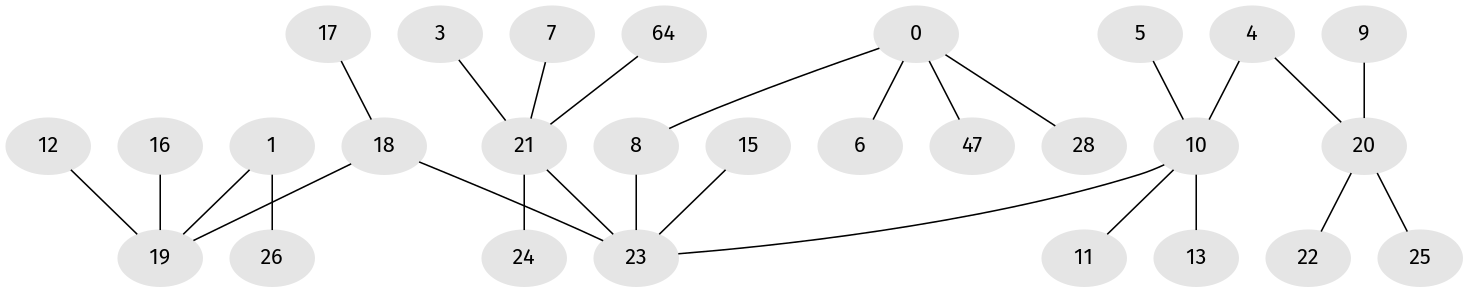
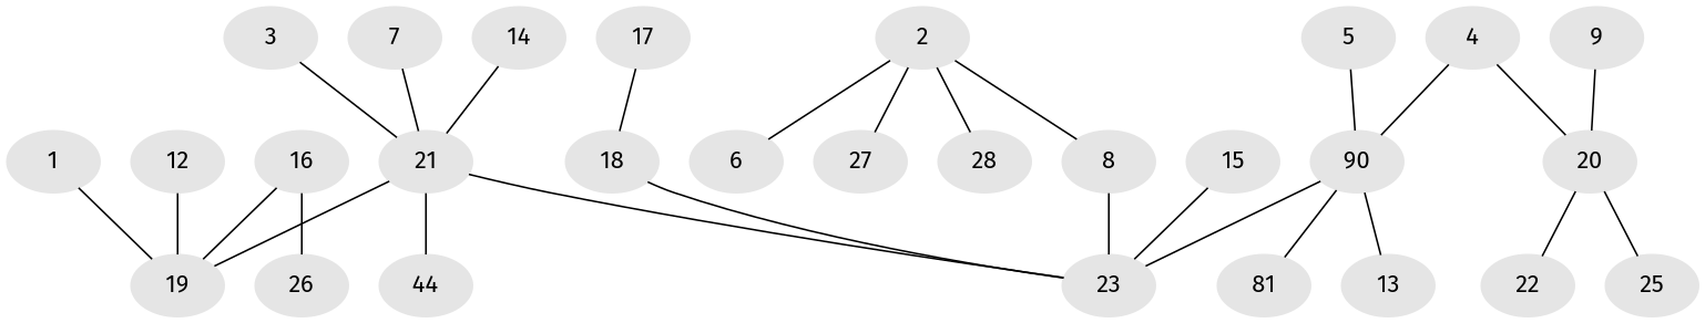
  graph {
    fontname="Fira Sans"
    node [color=gray90 fontname="Fira Sans" style=filled]
    edge [fontname="Fira Sans" weight=1.0]
    1
    19
    26
-   2 [label=0]
+   2
    6
    8
-   27 [label=47]
+   27
    28
    23
    3
    21
-   24
+   24 [label=44]
    4
-   10
+   10 [label=90]
    20
-   11
+   11 [label=81]
    13
    22
    25
    5
    7
    9
    12
-   14 [label=64]
+   14
    15
    16
    17
    18
    1 -- 19
-   1 -- 26
+   16 -- 26
    2 -- 6
    2 -- 8
    2 -- 27
    2 -- 28
    8 -- 23
    3 -- 21
    21 -- 23
    21 -- 24
    4 -- 10
    4 -- 20
    10 -- 23
    10 -- 11
    10 -- 13
    20 -- 22
    20 -- 25
    5 -- 10
    7 -- 21
    9 -- 20
    12 -- 19
    14 -- 21
    15 -- 23
    16 -- 19
    17 -- 18
-   18 -- 19
+   21 -- 19
    18 -- 23
  }
